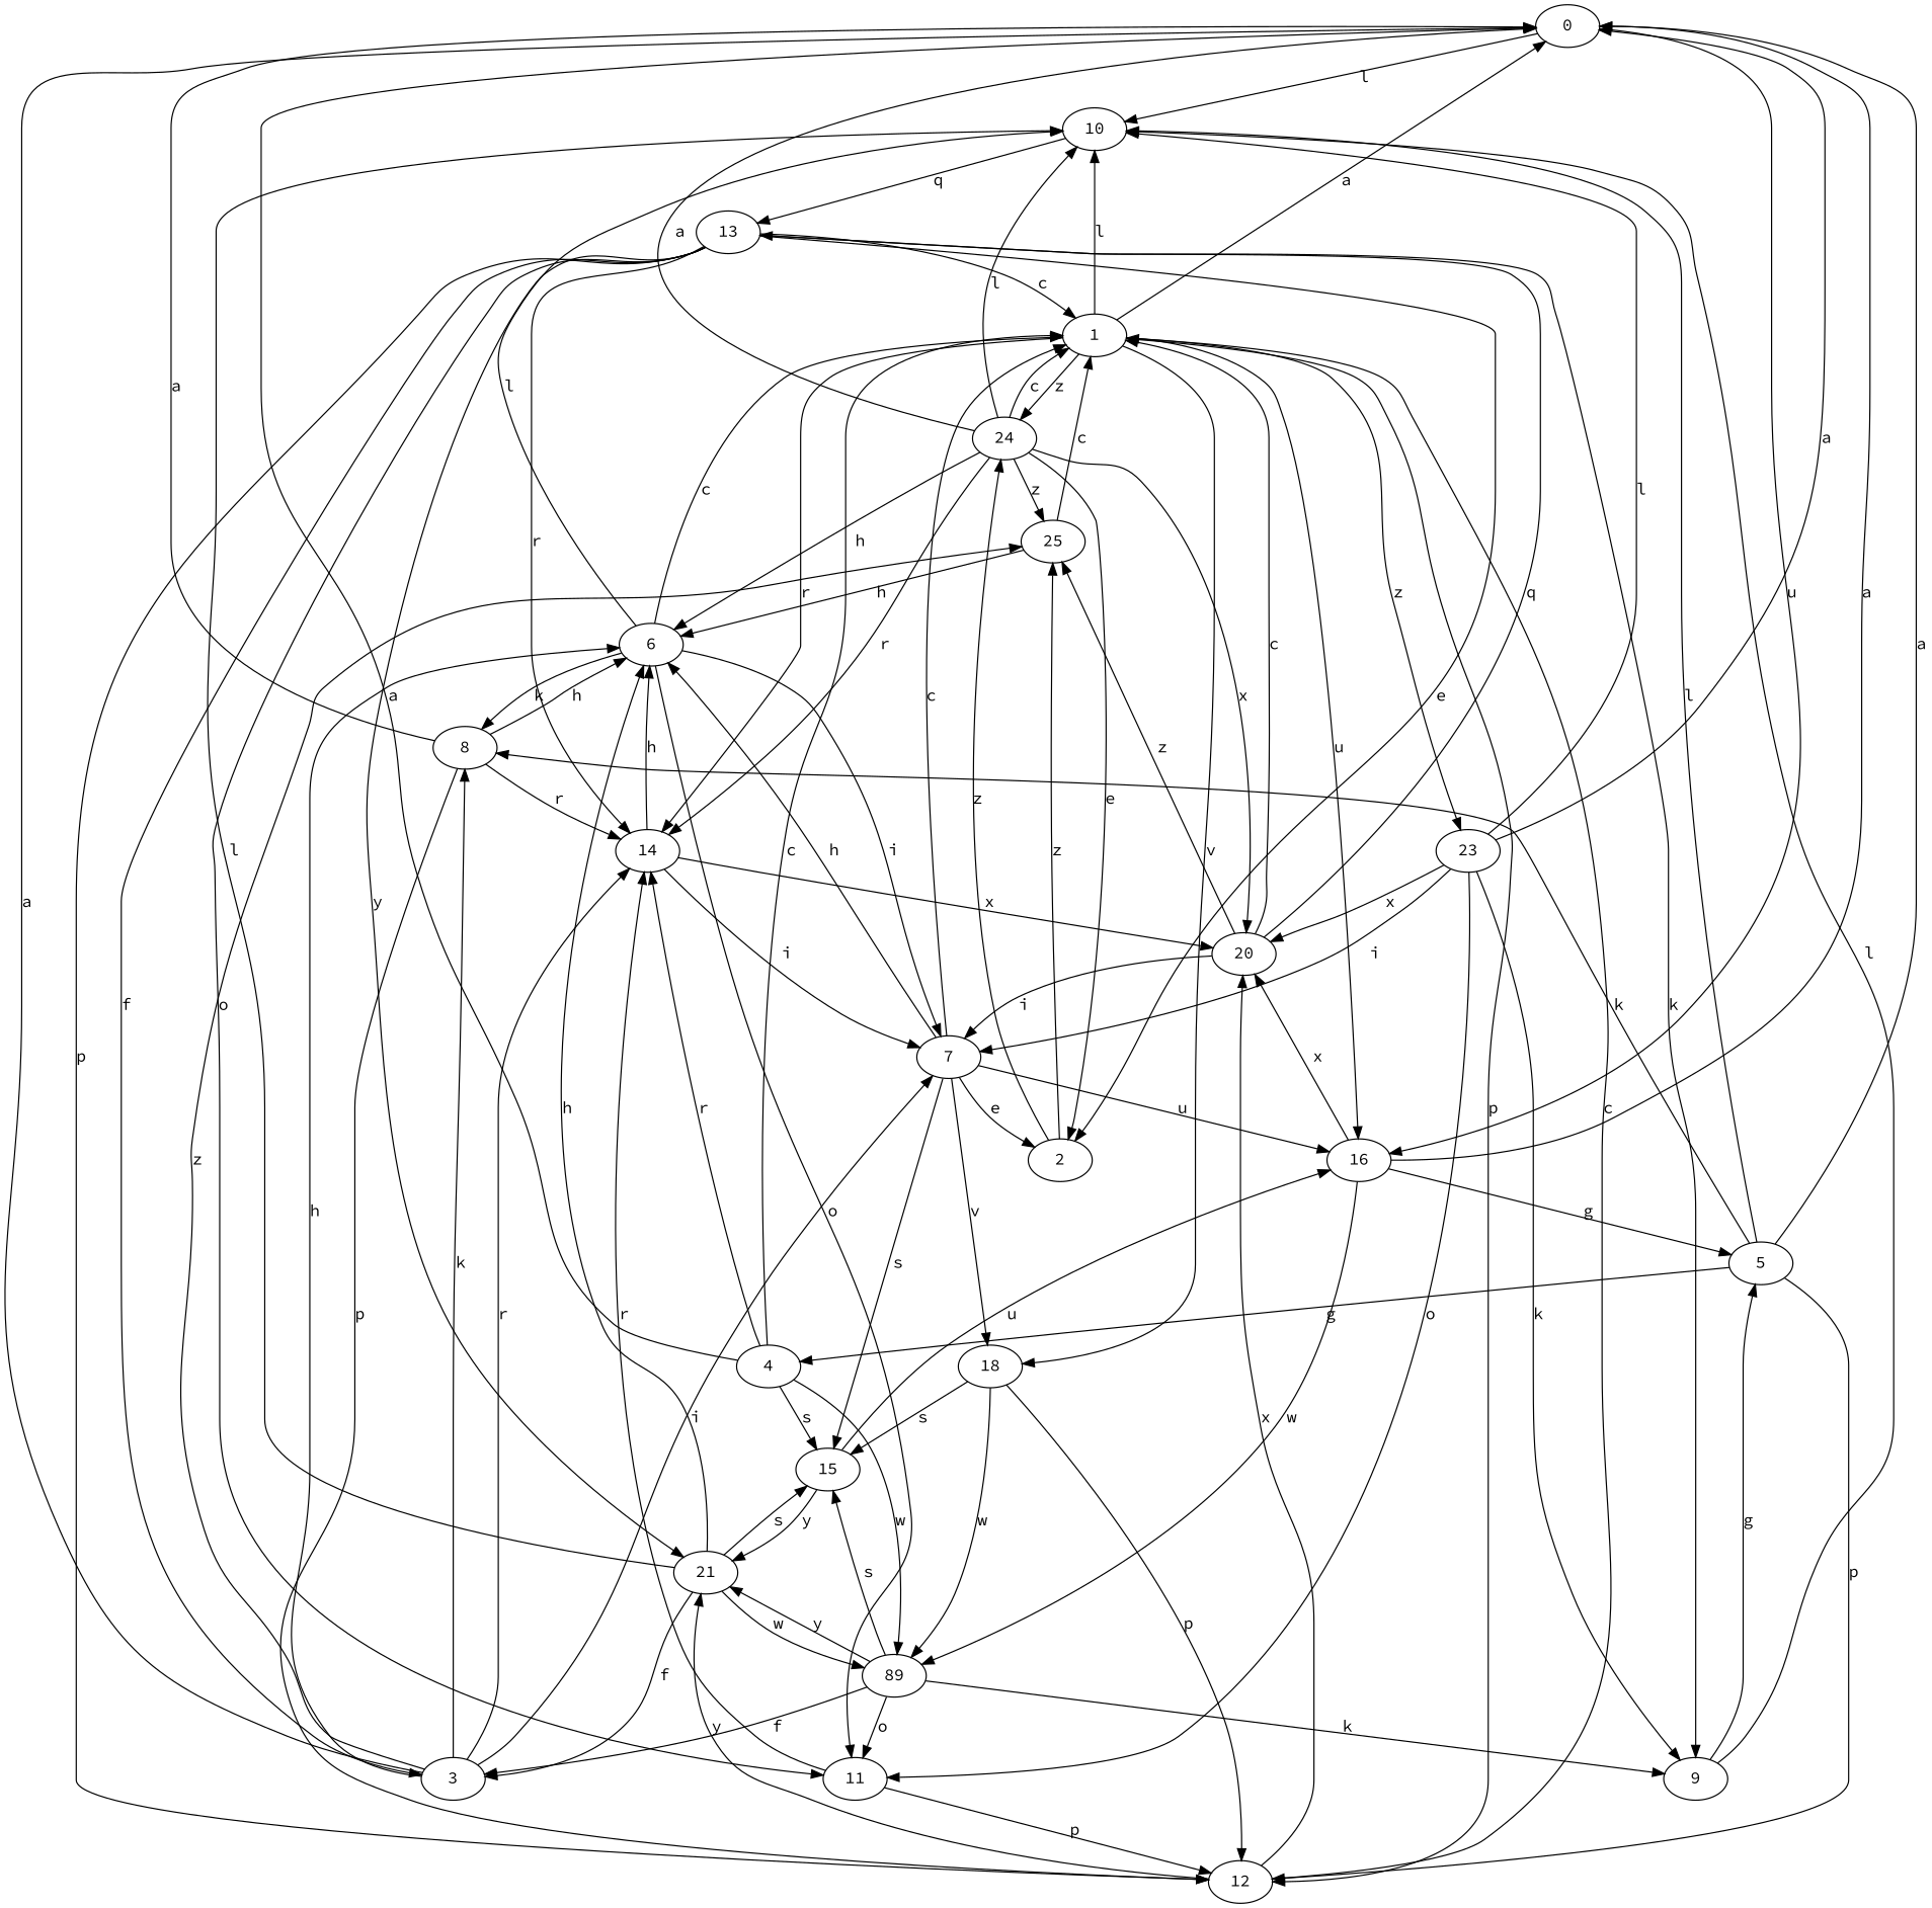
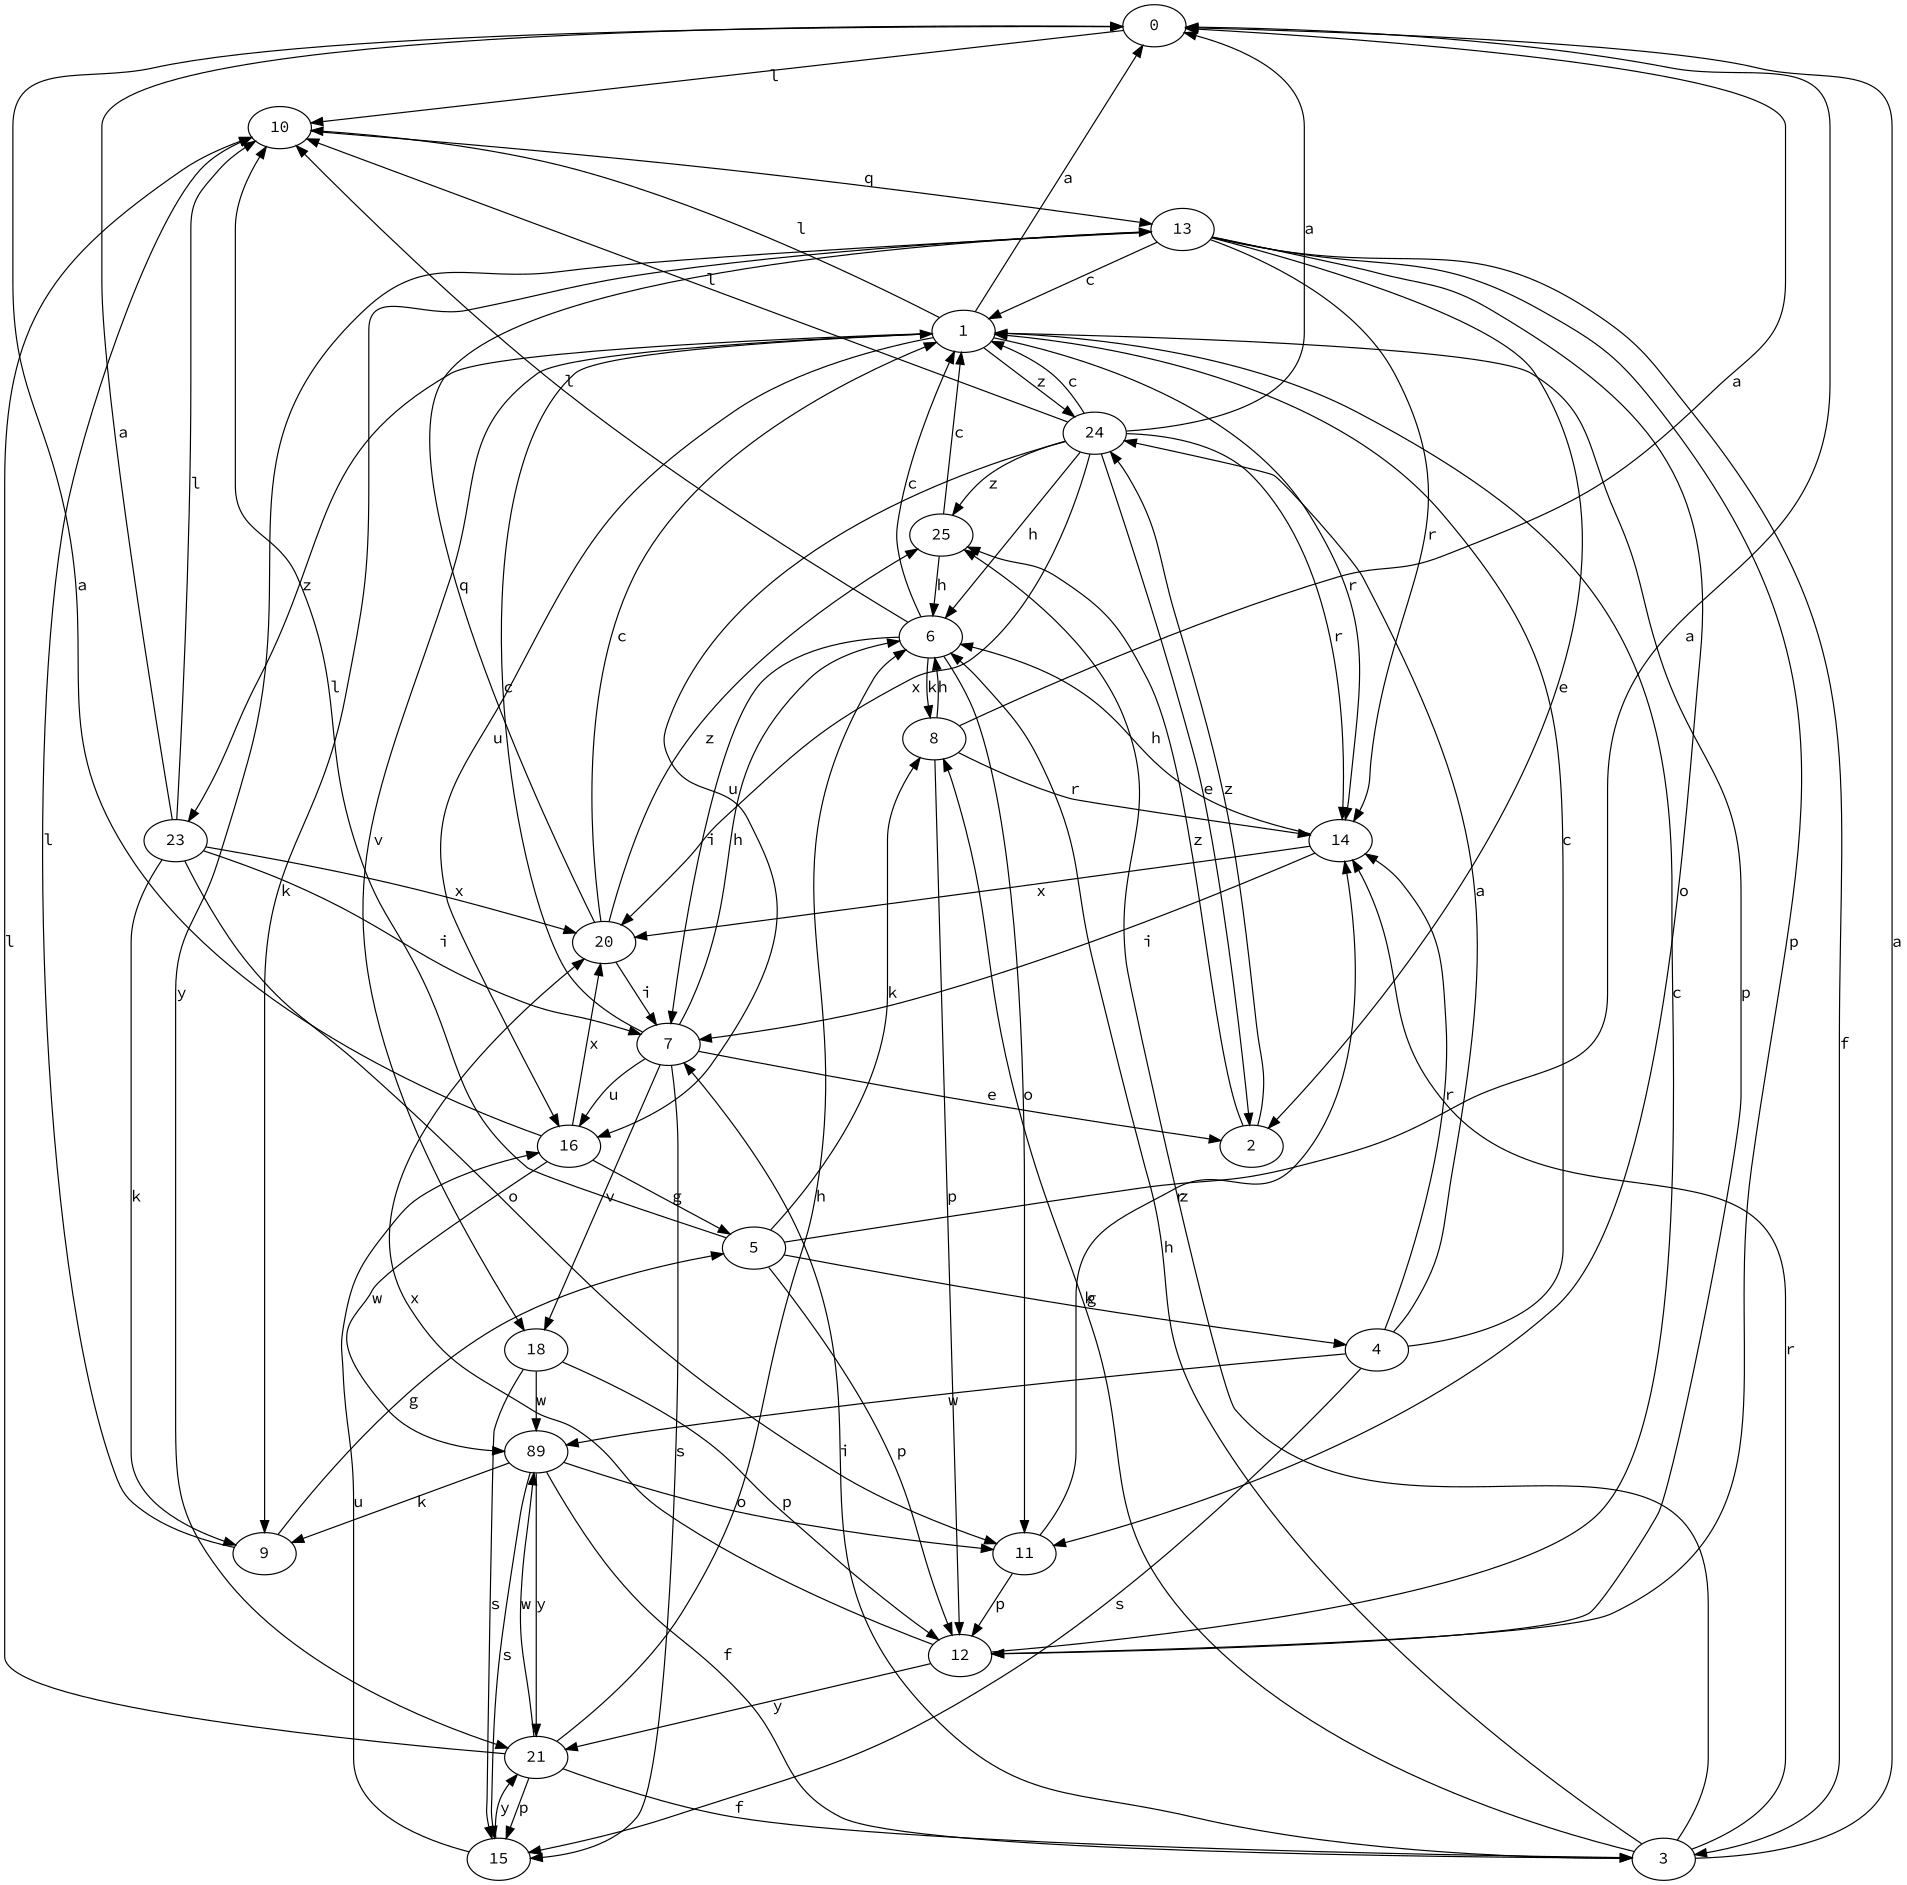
  strict digraph {
    fontname="Source Code Pro"
    node [fontname="Source Code Pro"]
    edge [fontname="Source Code Pro"]
    0
    10
    16
    13
    n5 [label=89]
    5
    20
    1
    12
    14
    18
    23
    24
    21
    6
    7
    15
    11
    9
    2
    25
    3
    8
    4
    0 -> 10 [label=l]
-   0 -> 16 [label=u]
+   24 -> 16 [label=u]
    10 -> 13 [label=q]
    16 -> 0 [label=a]
    16 -> n5 [label=w]
    16 -> 5 [label=g]
    16 -> 20 [label=x]
    13 -> 1 [label=c]
    13 -> 12 [label=p]
    13 -> 14 [label=r]
    13 -> 21 [label=y]
    13 -> 11 [label=o]
    13 -> 9 [label=k]
    13 -> 2 [label=e]
    13 -> 3 [label=f]
    n5 -> 21 [label=y]
    n5 -> 15 [label=s]
    n5 -> 11 [label=o]
    n5 -> 9 [label=k]
    n5 -> 3 [label=f]
    5 -> 0 [label=a]
    5 -> 10 [label=l]
    5 -> 12 [label=p]
    5 -> 8 [label=k]
    5 -> 4 [label=g]
    20 -> 13 [label=q]
    20 -> 1 [label=c]
    20 -> 7 [label=i]
    20 -> 25 [label=z]
    1 -> 0 [label=a]
    1 -> 10 [label=l]
    1 -> 16 [label=u]
    1 -> 12 [label=p]
    1 -> 14 [label=r]
    1 -> 18 [label=v]
    1 -> 23 [label=z]
    1 -> 24 [label=z]
    12 -> 20 [label=x]
    12 -> 1 [label=c]
    12 -> 21 [label=y]
    14 -> 20 [label=x]
    14 -> 6 [label=h]
    14 -> 7 [label=i]
    18 -> n5 [label=w]
    18 -> 12 [label=p]
    18 -> 15 [label=s]
    23 -> 0 [label=a]
    23 -> 10 [label=l]
    23 -> 20 [label=x]
    23 -> 7 [label=i]
    23 -> 11 [label=o]
    23 -> 9 [label=k]
    24 -> 0 [label=a]
    24 -> 10 [label=l]
    24 -> 20 [label=x]
    24 -> 1 [label=c]
    24 -> 14 [label=r]
    24 -> 6 [label=h]
    24 -> 2 [label=e]
    24 -> 25 [label=z]
    21 -> 10 [label=l]
    21 -> n5 [label=w]
    21 -> 6 [label=h]
-   21 -> 15 [label=s]
+   21 -> 15 [label=p]
    21 -> 3 [label=f]
    6 -> 10 [label=l]
    6 -> 1 [label=c]
    6 -> 7 [label=i]
    6 -> 11 [label=o]
    6 -> 8 [label=k]
    7 -> 16 [label=u]
    7 -> 1 [label=c]
    7 -> 18 [label=v]
    7 -> 6 [label=h]
    7 -> 15 [label=s]
    7 -> 2 [label=e]
    15 -> 16 [label=u]
    15 -> 21 [label=y]
    11 -> 12 [label=p]
    11 -> 14 [label=r]
    9 -> 10 [label=l]
    9 -> 5 [label=g]
    2 -> 24 [label=z]
    2 -> 25 [label=z]
    25 -> 1 [label=c]
    25 -> 6 [label=h]
    3 -> 0 [label=a]
    3 -> 14 [label=r]
    3 -> 6 [label=h]
    3 -> 7 [label=i]
    3 -> 25 [label=z]
    3 -> 8 [label=k]
    8 -> 0 [label=a]
    8 -> 12 [label=p]
    8 -> 14 [label=r]
    8 -> 6 [label=h]
-   4 -> 0 [label=a]
+   4 -> 24 [label=a]
    4 -> n5 [label=w]
    4 -> 1 [label=c]
    4 -> 14 [label=r]
    4 -> 15 [label=s]
  }
